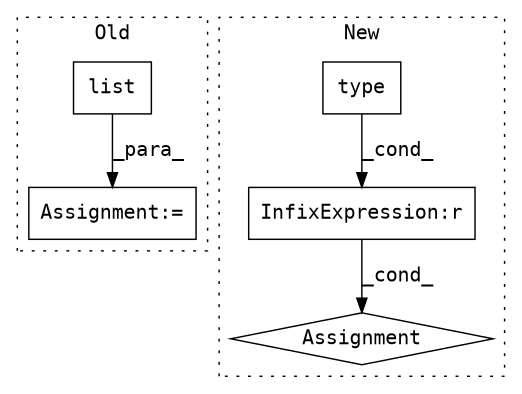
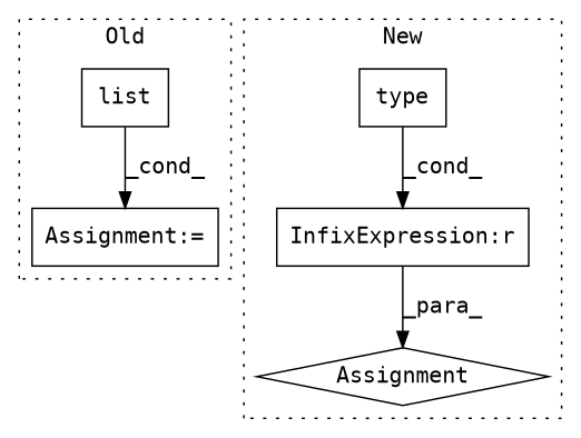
  digraph {
    fontname="DejaVu Sans Mono"
    node [a=32 fontname="DejaVu Sans Mono" l="5,1" shape=box]
    edge [fontname="DejaVu Sans Mono"]
    n1 [label=list s="8818,8889"]
    n2 [a=7 l=24 label="Assignment:=" s=9486]
    n3 [label=type s="9250,9263"]
    n4 [a=27 l=4 label="InfixExpression:r" s=9246]
    n5 [a=25 l="4,2" label=Assignment s="9239,9264" shape=diamond]
    subgraph cluster_1 {
      label=Old
      style=dotted
      n1
      n2
    }
    subgraph cluster_2 {
      label=New
      style=dotted
      n3
      n4
      n5
    }
-   n1 -> n2 [label=_para_]
+   n1 -> n2 [label=_cond_]
    n3 -> n4 [label=_cond_]
-   n4 -> n5 [label=_cond_]
+   n4 -> n5 [label=_para_]
  }
